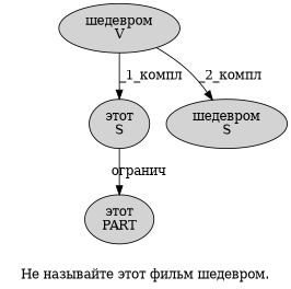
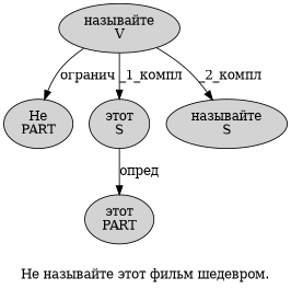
  digraph {
    label="Не называйте этот фильм шедевром."
    node [fillcolor=lightgray penwidth=1 shape=ellipse style=filled]
-   n2 [label="шедевром\nV"]
+   n1 [label="Не\nPART"]
+   n2 [label="называйте\nV"]
    n3 [label="этот\nS"]
-   n4 [label="шедевром\nS"]
+   n4 [label="называйте\nS"]
    n5 [label="этот\nPART"]
+   n2 -> n1 [label="огранич"]
    n2 -> n3 [label="_1_компл"]
    n2 -> n4 [label="_2_компл"]
-   n3 -> n5 [label="огранич"]
+   n3 -> n5 [label="опред"]
  }
